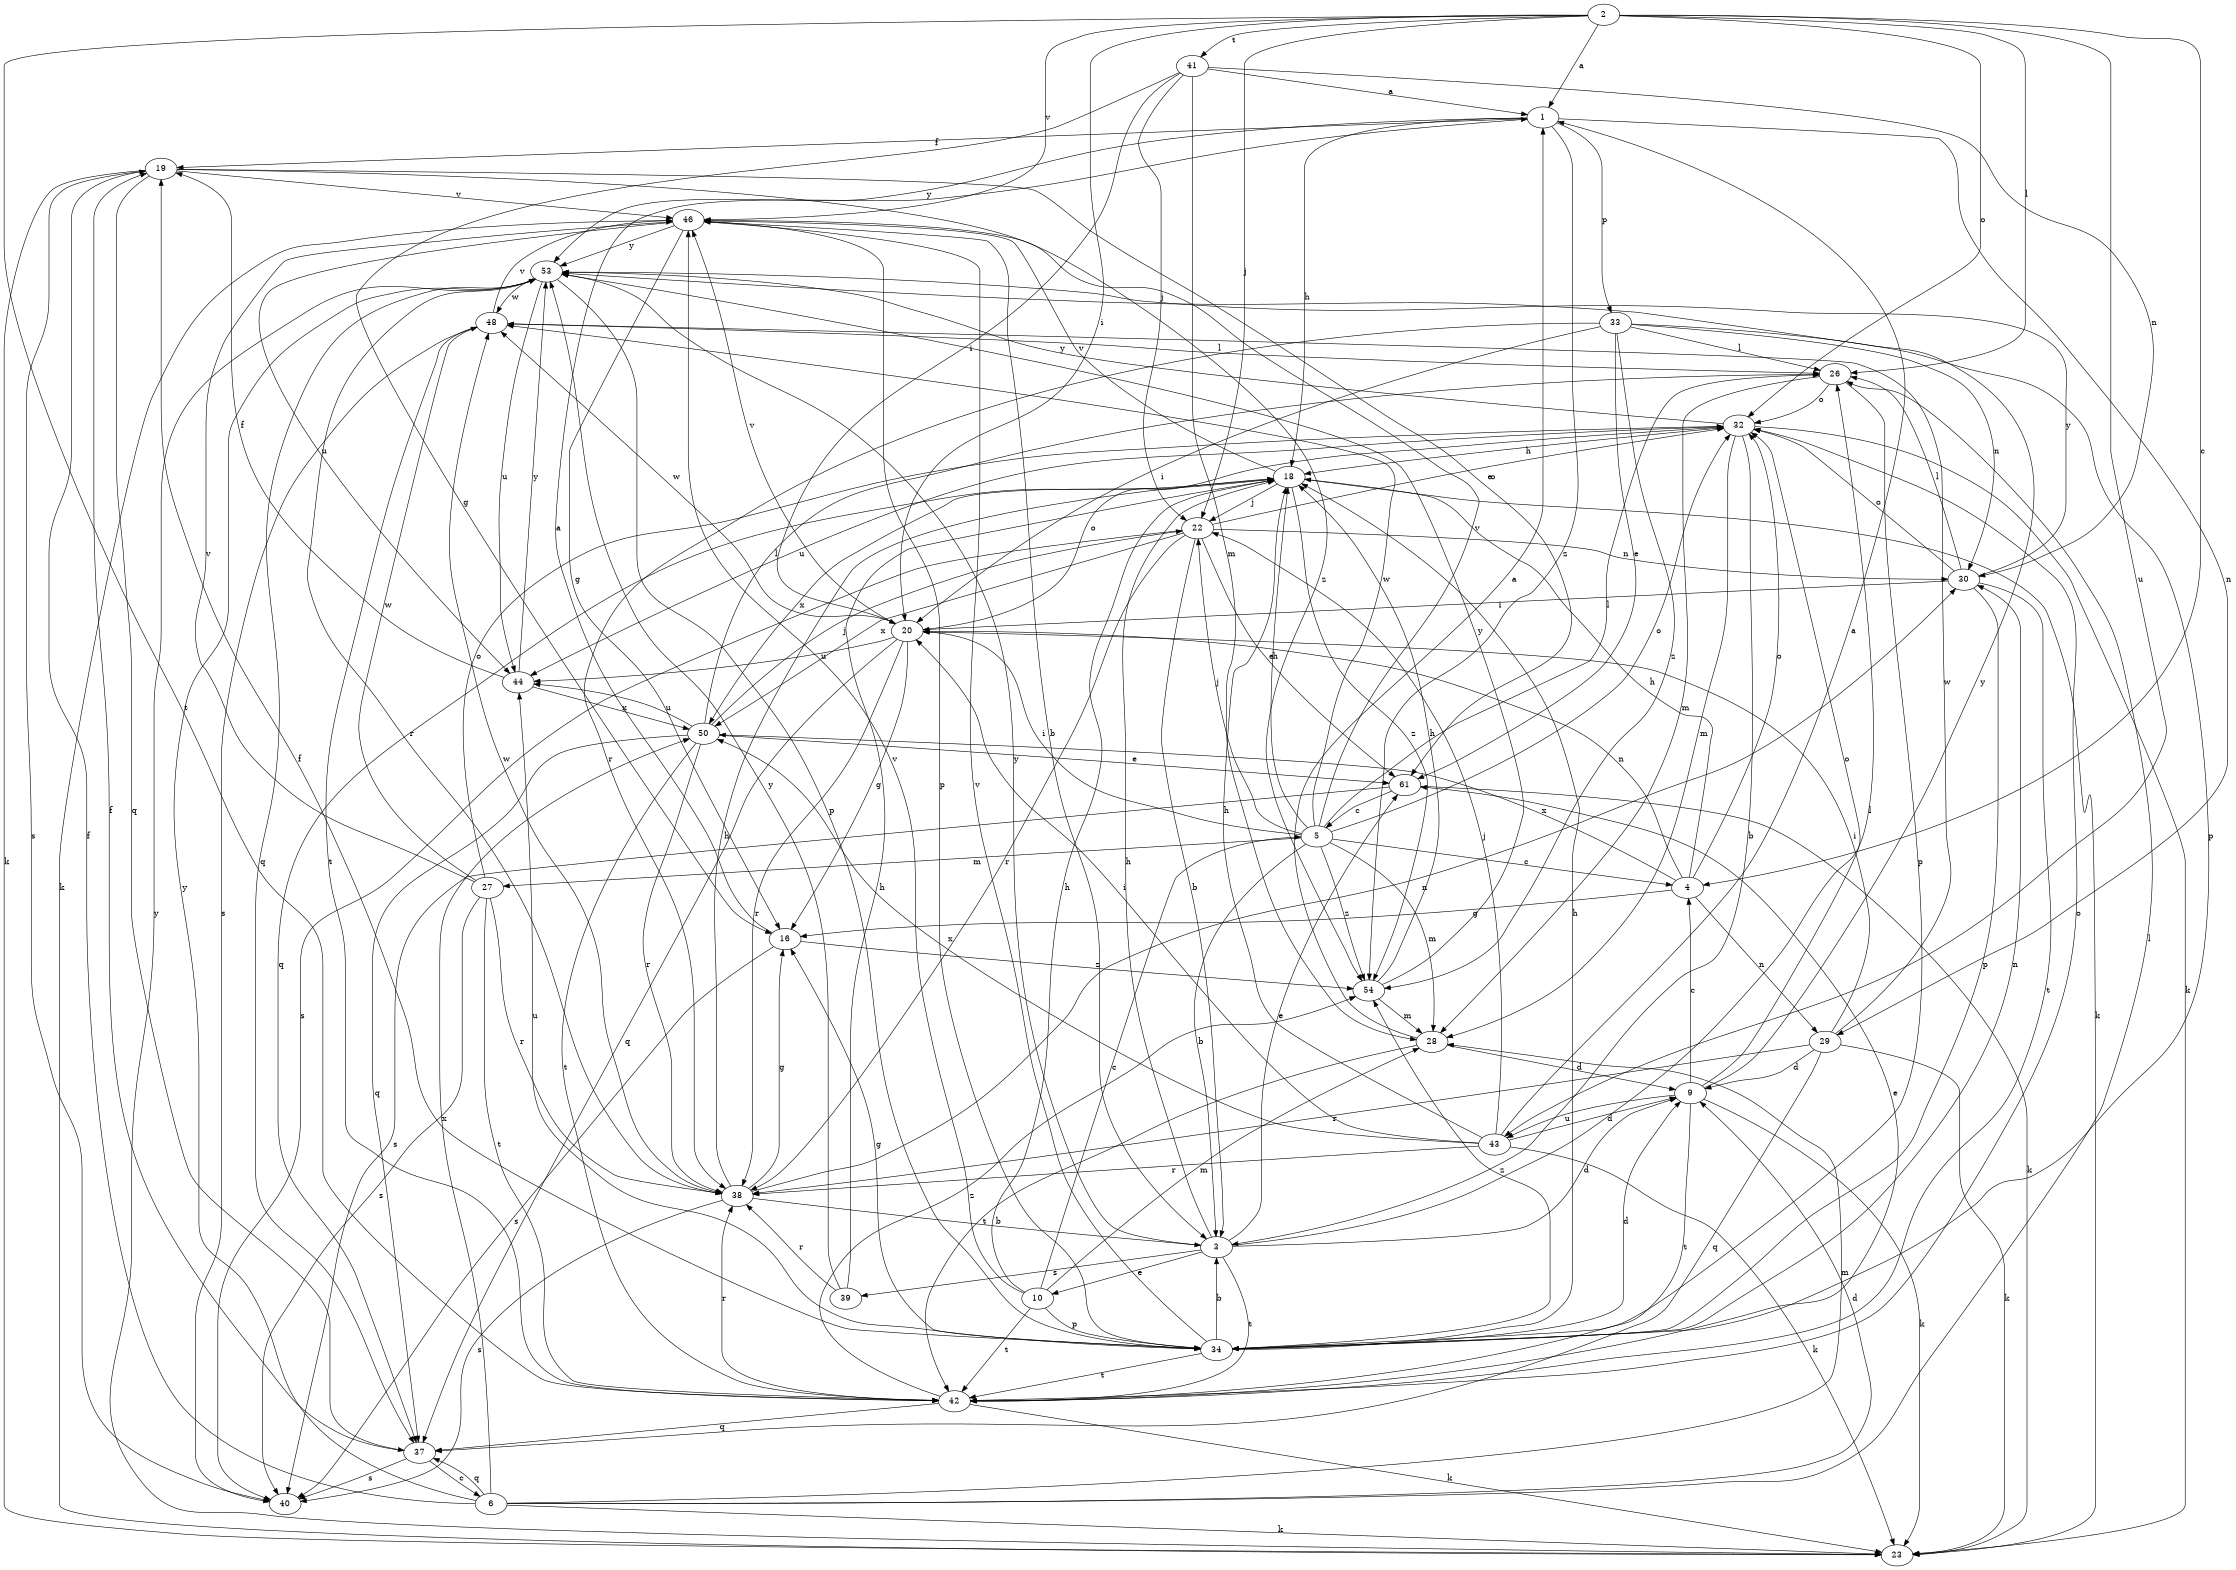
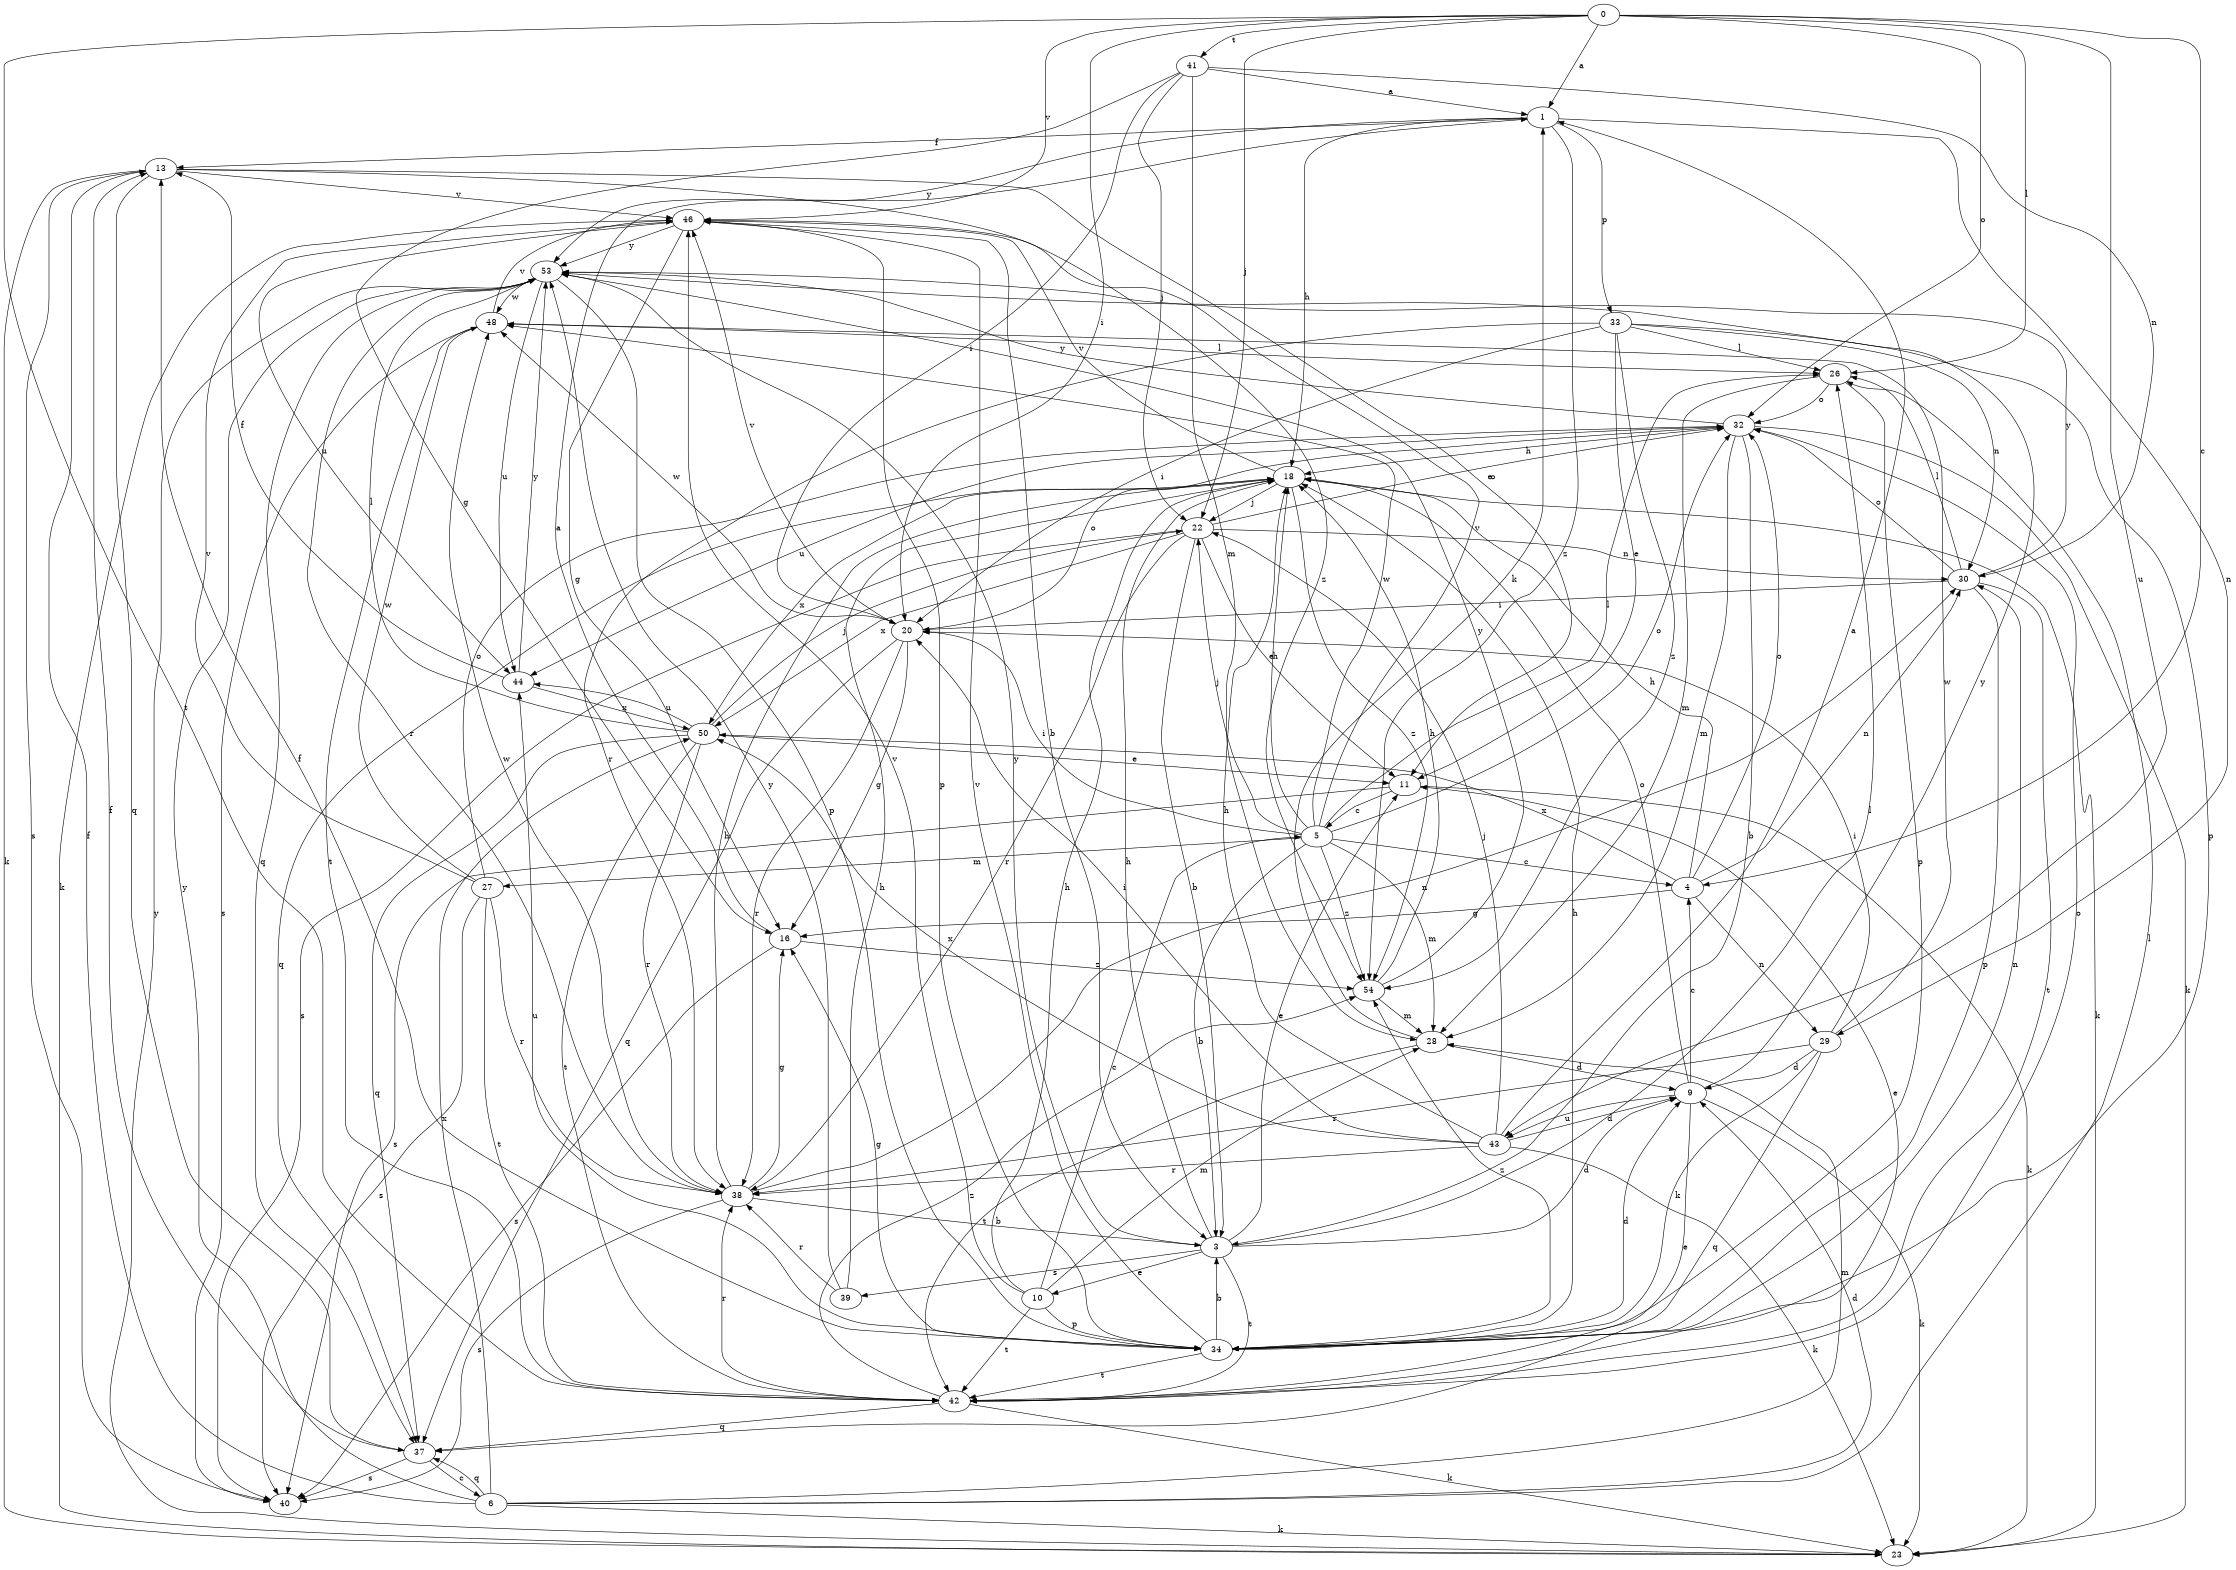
  strict digraph {
-   0 [label=2]
+   0
    1
    4
    20
    22
    26
    32
    41
    42
    43
    46
-   13 [label=19]
+   13
    18
    29
    33
    53
    54
    16
    30
    50
    48
    37
    38
    44
    3
-   11 [label=61]
+   11
    40
    28
    34
    23
    9
    10
    39
    5
    27
    6
    0 -> 1 [label=a]
    0 -> 4 [label=c]
    0 -> 20 [label=i]
    0 -> 22 [label=j]
    0 -> 26 [label=l]
    0 -> 32 [label=o]
    0 -> 41 [label=t]
    0 -> 42 [label=t]
    0 -> 43 [label=u]
    0 -> 46 [label=v]
    1 -> 13 [label=f]
    1 -> 18 [label=h]
    1 -> 29 [label=n]
    1 -> 33 [label=p]
    1 -> 53 [label=y]
    1 -> 54 [label=z]
    4 -> 32 [label=o]
    4 -> 18 [label=h]
    4 -> 29 [label=n]
    4 -> 16 [label=g]
-   4 -> 20 [label=n]
+   4 -> 30 [label=n]
    4 -> 50 [label=x]
    20 -> 32 [label=o]
    20 -> 46 [label=v]
    20 -> 16 [label=g]
    20 -> 48 [label=w]
    20 -> 37 [label=q]
    20 -> 38 [label=r]
-   20 -> 44 [label=u]
    22 -> 32 [label=o]
    22 -> 30 [label=n]
    22 -> 50 [label=x]
    22 -> 38 [label=r]
    22 -> 3 [label=b]
    22 -> 11 [label=e]
    22 -> 40 [label=s]
    26 -> 32 [label=o]
    26 -> 28 [label=m]
    26 -> 34 [label=p]
    32 -> 18 [label=h]
    32 -> 53 [label=y]
    32 -> 44 [label=u]
    32 -> 3 [label=b]
    32 -> 28 [label=m]
    32 -> 23 [label=k]
    41 -> 1 [label=a]
    41 -> 20 [label=i]
    41 -> 22 [label=j]
    41 -> 16 [label=g]
    41 -> 30 [label=n]
    41 -> 28 [label=m]
    42 -> 32 [label=o]
    42 -> 54 [label=z]
    42 -> 37 [label=q]
    42 -> 38 [label=r]
    42 -> 11 [label=e]
    42 -> 23 [label=k]
    43 -> 1 [label=a]
    43 -> 20 [label=i]
    43 -> 22 [label=j]
    43 -> 18 [label=h]
    43 -> 50 [label=x]
    43 -> 38 [label=r]
    43 -> 23 [label=k]
    43 -> 9 [label=d]
    46 -> 53 [label=y]
    46 -> 16 [label=g]
    46 -> 44 [label=u]
    46 -> 3 [label=b]
    46 -> 34 [label=p]
    46 -> 23 [label=k]
    13 -> 46 [label=v]
    13 -> 54 [label=z]
    13 -> 37 [label=q]
    13 -> 11 [label=e]
    13 -> 40 [label=s]
    13 -> 23 [label=k]
    18 -> 22 [label=j]
    18 -> 46 [label=v]
    18 -> 54 [label=z]
    18 -> 50 [label=x]
    18 -> 37 [label=q]
    18 -> 23 [label=k]
    29 -> 20 [label=i]
    29 -> 48 [label=w]
    29 -> 37 [label=q]
    29 -> 38 [label=r]
-   29 -> 23 [label=k]
+   29 -> 34 [label=k]
    29 -> 9 [label=d]
    33 -> 20 [label=i]
    33 -> 26 [label=l]
    33 -> 54 [label=z]
    33 -> 30 [label=n]
    33 -> 38 [label=r]
    33 -> 11 [label=e]
    33 -> 34 [label=p]
    53 -> 48 [label=w]
    53 -> 37 [label=q]
    53 -> 38 [label=r]
    53 -> 44 [label=u]
    53 -> 34 [label=p]
    54 -> 18 [label=h]
    54 -> 53 [label=y]
    54 -> 28 [label=m]
    16 -> 1 [label=a]
    16 -> 54 [label=z]
    16 -> 40 [label=s]
    30 -> 20 [label=i]
    30 -> 26 [label=l]
    30 -> 32 [label=o]
    30 -> 42 [label=t]
    30 -> 53 [label=y]
    30 -> 34 [label=p]
    50 -> 22 [label=j]
-   50 -> 26 [label=l]
+   50 -> 53 [label=l]
    50 -> 42 [label=t]
    50 -> 37 [label=q]
    50 -> 38 [label=r]
    50 -> 44 [label=u]
    50 -> 11 [label=e]
    48 -> 26 [label=l]
    48 -> 42 [label=t]
    48 -> 46 [label=v]
    48 -> 40 [label=s]
    37 -> 13 [label=f]
    37 -> 40 [label=s]
    37 -> 6 [label=c]
    38 -> 18 [label=h]
    38 -> 16 [label=g]
    38 -> 30 [label=n]
    38 -> 48 [label=w]
    38 -> 3 [label=b]
    38 -> 40 [label=s]
    44 -> 13 [label=f]
    44 -> 53 [label=y]
    44 -> 50 [label=x]
    3 -> 26 [label=l]
    3 -> 42 [label=t]
    3 -> 18 [label=h]
    3 -> 53 [label=y]
    3 -> 11 [label=e]
    3 -> 9 [label=d]
    3 -> 10 [label=e]
    3 -> 39 [label=s]
    11 -> 40 [label=s]
    11 -> 23 [label=k]
    11 -> 5 [label=c]
-   28 -> 1 [label=a]
+   28 -> 1 [label=k]
    28 -> 42 [label=t]
    28 -> 9 [label=d]
    34 -> 42 [label=t]
    34 -> 46 [label=v]
    34 -> 13 [label=f]
    34 -> 18 [label=h]
    34 -> 54 [label=z]
    34 -> 16 [label=g]
    34 -> 30 [label=n]
    34 -> 44 [label=u]
    34 -> 3 [label=b]
    34 -> 9 [label=d]
    23 -> 53 [label=y]
    9 -> 4 [label=c]
-   9 -> 32 [label=o]
-   9 -> 42 [label=t]
+   9 -> 18 [label=o]
+   9 -> 42 [label=e]
    9 -> 43 [label=u]
    9 -> 53 [label=y]
    9 -> 23 [label=k]
    10 -> 42 [label=t]
    10 -> 46 [label=v]
    10 -> 18 [label=h]
    10 -> 28 [label=m]
    10 -> 34 [label=p]
    10 -> 5 [label=c]
    39 -> 18 [label=h]
    39 -> 53 [label=y]
    39 -> 38 [label=r]
    5 -> 4 [label=c]
    5 -> 20 [label=i]
    5 -> 22 [label=j]
    5 -> 26 [label=l]
    5 -> 32 [label=o]
    5 -> 46 [label=v]
    5 -> 18 [label=h]
    5 -> 54 [label=z]
    5 -> 48 [label=w]
    5 -> 3 [label=b]
    5 -> 28 [label=m]
    5 -> 27 [label=m]
    27 -> 32 [label=o]
    27 -> 42 [label=t]
    27 -> 46 [label=v]
    27 -> 48 [label=w]
    27 -> 38 [label=r]
    27 -> 40 [label=s]
    6 -> 26 [label=l]
    6 -> 13 [label=f]
    6 -> 53 [label=y]
    6 -> 50 [label=x]
    6 -> 37 [label=q]
    6 -> 28 [label=m]
    6 -> 23 [label=k]
    6 -> 9 [label=d]
  }
